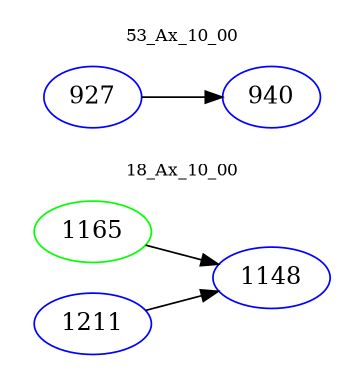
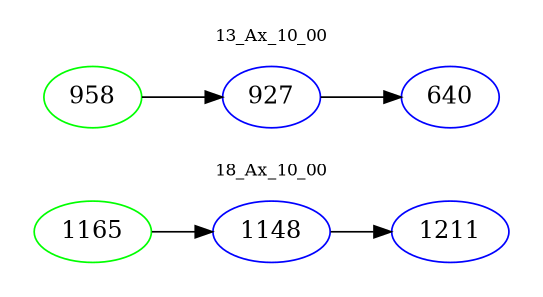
  digraph {
    rankdir=LR
    node [color=blue]
    edge [color=black]
    n1 [color=green label=1165]
    n2 [label=1148]
    n3 [label=1211]
+   n4 [color=green label=958]
    n5 [label=927]
-   n6 [label=940]
+   n6 [label=640]
    subgraph cluster_1 {
      color=white
      fontsize=10
      label="18_Ax_10_00"
      n1
      n2
      n3
    }
    subgraph cluster_2 {
      color=white
      fontsize=10
-     label="53_Ax_10_00"
+     label="13_Ax_10_00"
+     n4
      n5
      n6
    }
    n1 -> n2
-   n3 -> n2
+   n2 -> n3
+   n4 -> n5
    n5 -> n6
  }
